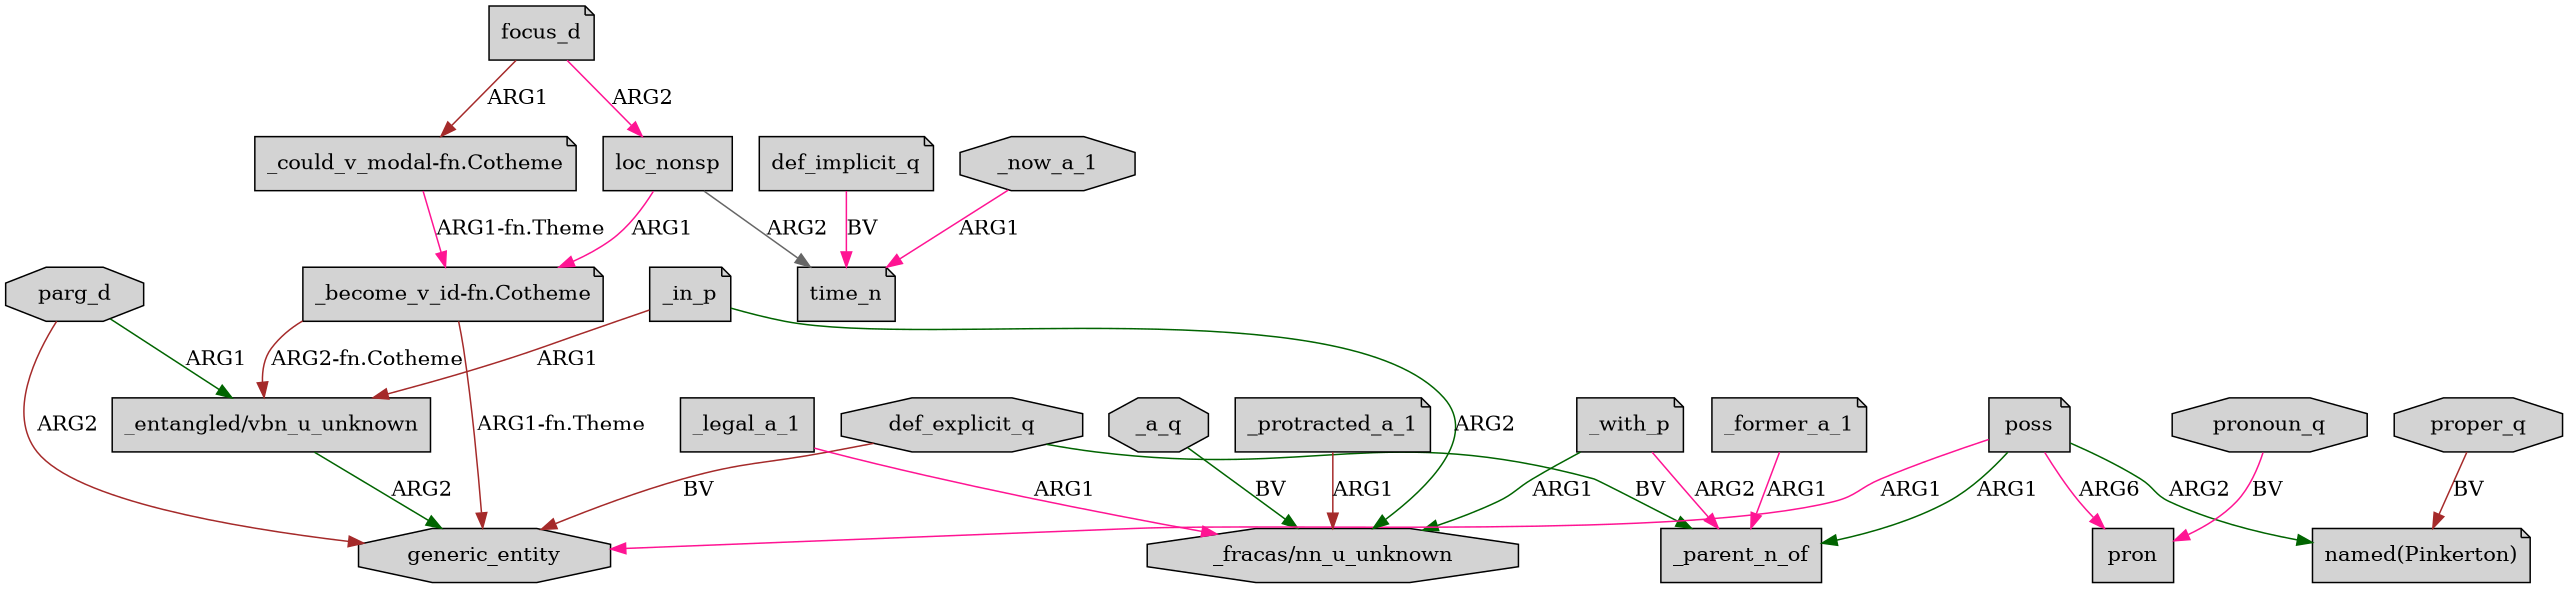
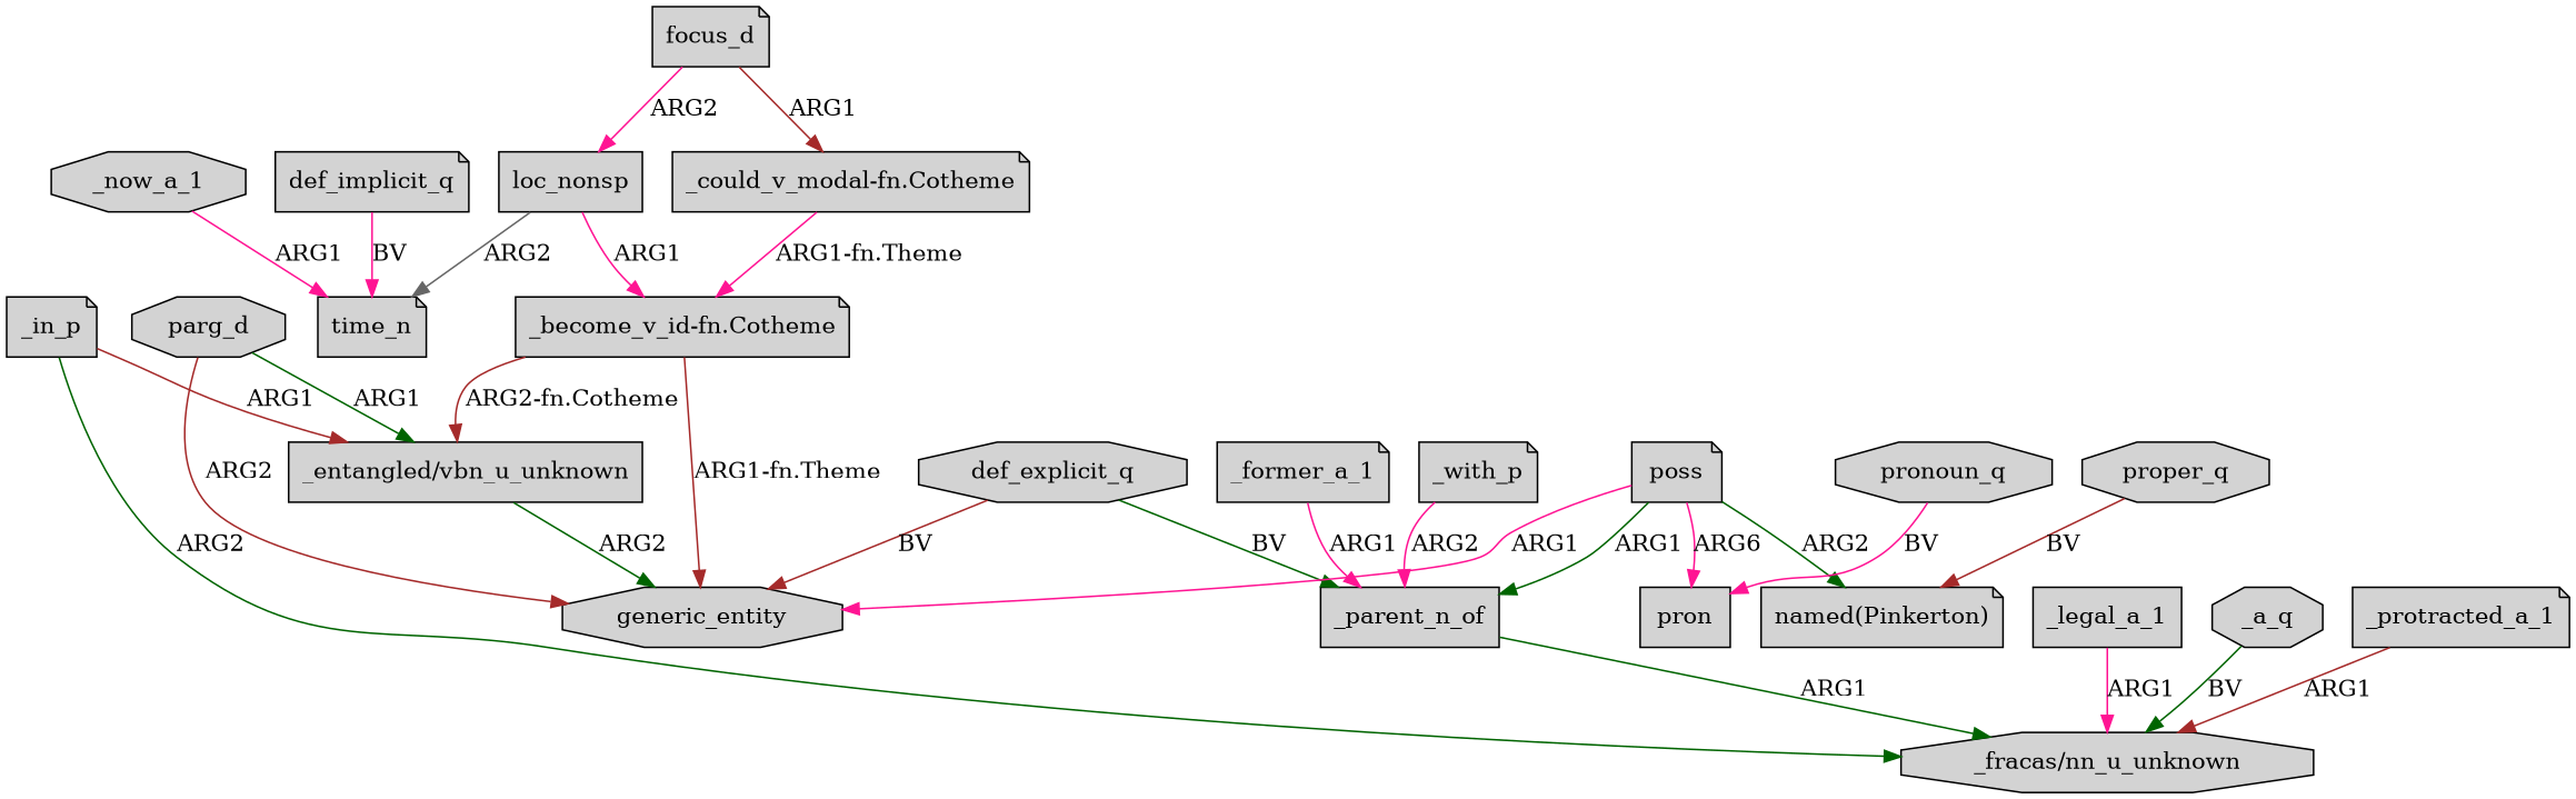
  digraph {
    node [shape=note style=filled]
    edge [color=deeppink]
    generic_entity [shape=octagon]
    "_become_v_id-fn.Cotheme"
    "_entangled/vbn_u_unknown" [shape=box]
    def_explicit_q [shape=octagon]
    _parent_n_of [shape=box]
    parg_d [shape=octagon]
    _legal_a_1 [shape=box]
    "_fracas/nn_u_unknown" [shape=octagon]
    _with_p
    loc_nonsp [shape=box]
    focus_d
    "_could_v_modal-fn.Cotheme"
    time_n
    _a_q [shape=octagon]
    _now_a_1 [shape=octagon]
    poss
    pron [shape=box]
    "named(Pinkerton)"
    pronoun_q [shape=octagon]
    _former_a_1
    proper_q [shape=octagon]
    _protracted_a_1
    _in_p
    def_implicit_q
    "_become_v_id-fn.Cotheme" -> generic_entity [color=brown label="ARG1-fn.Theme"]
    "_become_v_id-fn.Cotheme" -> "_entangled/vbn_u_unknown" [color=brown label="ARG2-fn.Cotheme"]
    "_entangled/vbn_u_unknown" -> generic_entity [color=darkgreen label=ARG2]
    def_explicit_q -> generic_entity [color=brown label=BV]
    def_explicit_q -> _parent_n_of [color=darkgreen label=BV]
    parg_d -> generic_entity [color=brown label=ARG2]
    parg_d -> "_entangled/vbn_u_unknown" [color=darkgreen label=ARG1]
    _legal_a_1 -> "_fracas/nn_u_unknown" [label=ARG1]
    _with_p -> _parent_n_of [label=ARG2]
-   _with_p -> "_fracas/nn_u_unknown" [color=darkgreen label=ARG1]
+   _parent_n_of -> "_fracas/nn_u_unknown" [color=darkgreen label=ARG1]
    loc_nonsp -> "_become_v_id-fn.Cotheme" [label=ARG1]
    loc_nonsp -> time_n [color=gray40 label=ARG2]
    focus_d -> loc_nonsp [label=ARG2]
    focus_d -> "_could_v_modal-fn.Cotheme" [color=brown label=ARG1]
    "_could_v_modal-fn.Cotheme" -> "_become_v_id-fn.Cotheme" [label="ARG1-fn.Theme"]
    _a_q -> "_fracas/nn_u_unknown" [color=darkgreen label=BV]
    _now_a_1 -> time_n [label=ARG1]
    poss -> generic_entity [label=ARG1]
    poss -> _parent_n_of [color=darkgreen label=ARG1]
    poss -> pron [label=ARG6]
    poss -> "named(Pinkerton)" [color=darkgreen label=ARG2]
    pronoun_q -> pron [label=BV]
    _former_a_1 -> _parent_n_of [label=ARG1]
    proper_q -> "named(Pinkerton)" [color=brown label=BV]
    _protracted_a_1 -> "_fracas/nn_u_unknown" [color=brown label=ARG1]
    _in_p -> "_entangled/vbn_u_unknown" [color=brown label=ARG1]
    _in_p -> "_fracas/nn_u_unknown" [color=darkgreen label=ARG2]
    def_implicit_q -> time_n [label=BV]
  }
